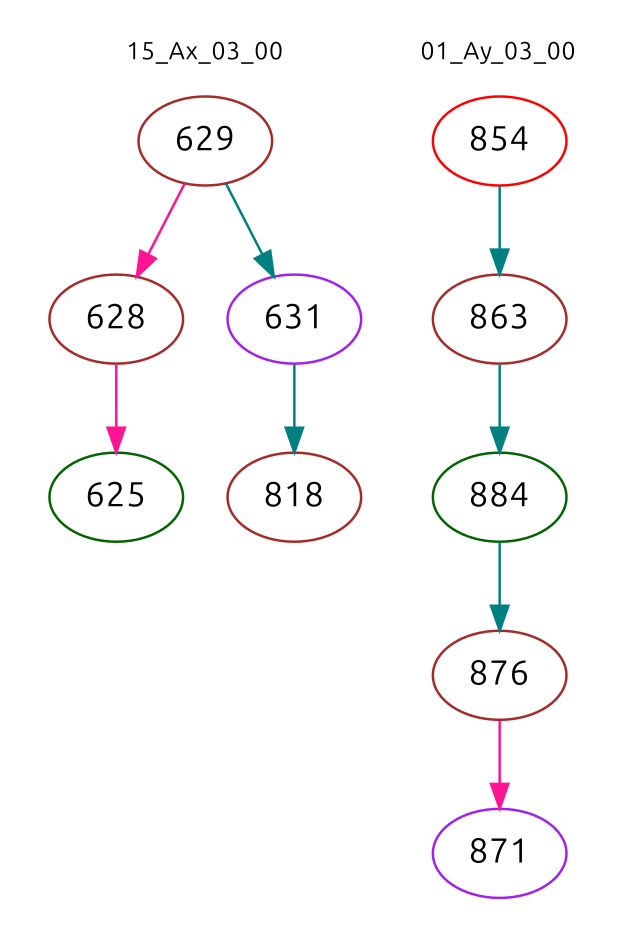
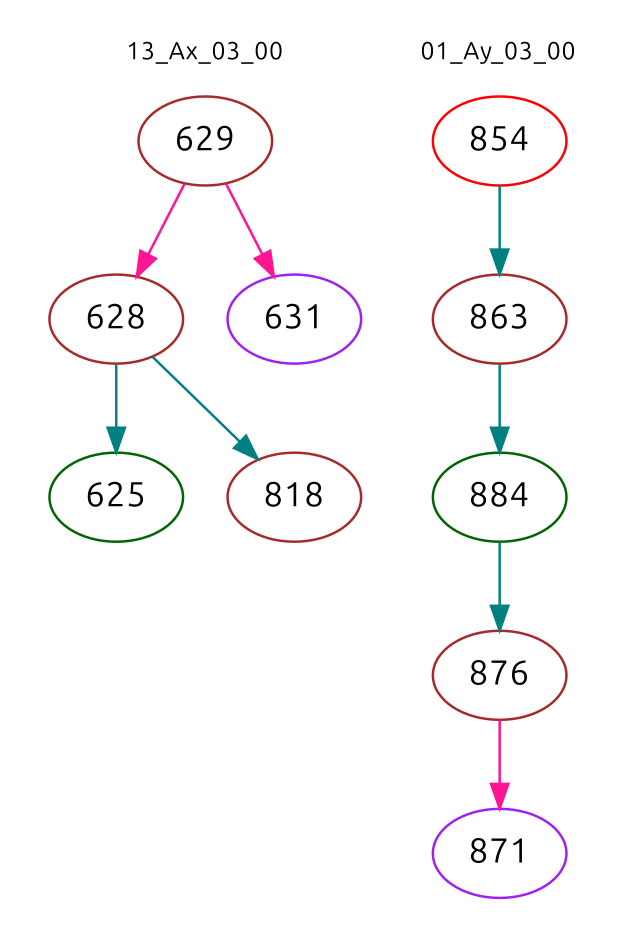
  digraph {
    fontname=Ubuntu
    node [color=brown fontname=Ubuntu]
    edge [color=deeppink fontname=Ubuntu]
    n1 [label=629]
    n2 [label=628]
    n3 [color=purple label=631]
    n4 [color=darkgreen label=625]
    n5 [label=818]
    n6 [color=red label=854]
    n7 [label=863]
    n8 [label=876]
    n9 [color=darkgreen label=884]
    n10 [color=purple label=871]
    subgraph cluster_1 {
      color=white
      fontsize=10
-     label="15_Ax_03_00"
+     label="13_Ax_03_00"
      n1
      n2
      n3
      n4
      n5
    }
    subgraph cluster_2 {
      color=white
      fontsize=10
      label="01_Ay_03_00"
      n6
      n7
      n8
      n9
      n10
    }
    n1 -> n2
-   n1 -> n3 [color=teal]
-   n2 -> n4
-   n3 -> n5 [color=teal]
+   n1 -> n3
+   n2 -> n4 [color=teal]
+   n2 -> n5 [color=teal]
    n6 -> n7 [color=teal]
    n7 -> n9 [color=teal]
    n8 -> n10
    n9 -> n8 [color=teal]
  }
